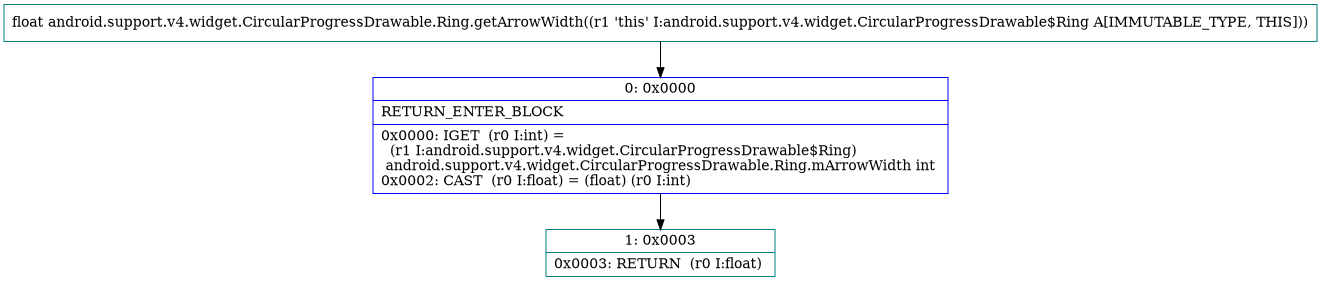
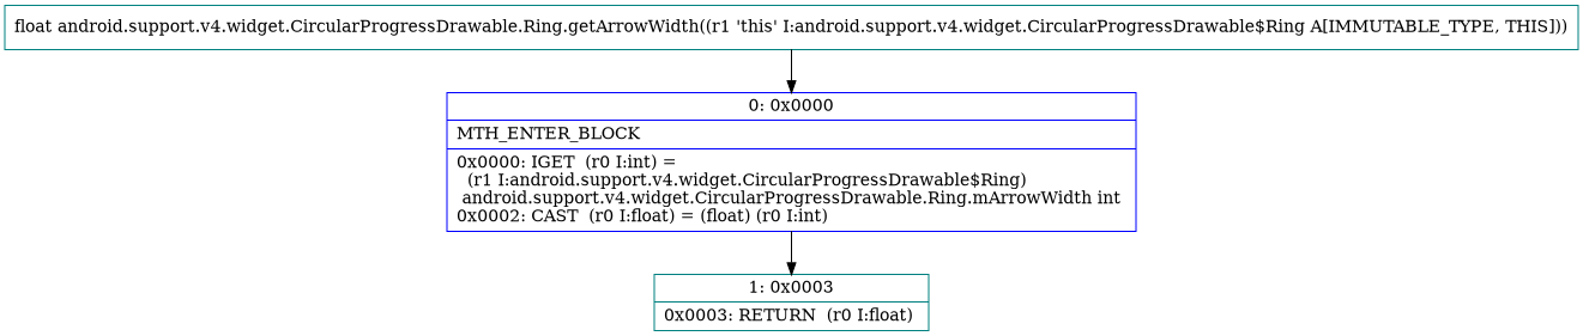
  digraph {
    node [shape=record color=teal]
-   n1 [label="{0\:\ 0x0000|RETURN_ENTER_BLOCK\l|0x0000: IGET  (r0 I:int) = \l  (r1 I:android.support.v4.widget.CircularProgressDrawable$Ring)\l android.support.v4.widget.CircularProgressDrawable.Ring.mArrowWidth int \l0x0002: CAST  (r0 I:float) = (float) (r0 I:int) \l}" color=blue]
+   n1 [label="{0\:\ 0x0000|MTH_ENTER_BLOCK\l|0x0000: IGET  (r0 I:int) = \l  (r1 I:android.support.v4.widget.CircularProgressDrawable$Ring)\l android.support.v4.widget.CircularProgressDrawable.Ring.mArrowWidth int \l0x0002: CAST  (r0 I:float) = (float) (r0 I:int) \l}" color=blue]
    n2 [label="{1\:\ 0x0003|0x0003: RETURN  (r0 I:float) \l}"]
    n3 [label="{float android.support.v4.widget.CircularProgressDrawable.Ring.getArrowWidth((r1 'this' I:android.support.v4.widget.CircularProgressDrawable$Ring A[IMMUTABLE_TYPE, THIS])) }"]
    n1 -> n2
    n3 -> n1
  }
